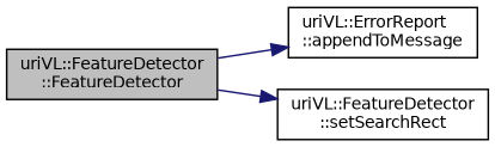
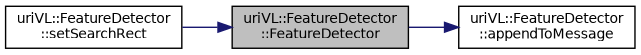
  digraph {
    rankdir=LR
    node [color=black fillcolor=white fontname=Helvetica fontsize=10 shape=record style=filled]
    edge [color=midnightblue fontname=Helvetica fontsize=10 labelfontname=Helvetica labelfontsize=10 style=solid]
    n1 [fillcolor=grey75 fontcolor=black height=0.2 label="uriVL::FeatureDetector\l::FeatureDetector" width=0.4]
-   n2 [height=0.2 label="uriVL::ErrorReport\l::appendToMessage" width=0.4]
+   n2 [height=0.2 label="uriVL::FeatureDetector\l::appendToMessage" width=0.4]
    n3 [height=0.2 label="uriVL::FeatureDetector\l::setSearchRect" width=0.4]
    n1 -> n2
-   n1 -> n3
+   n3 -> n1
  }
